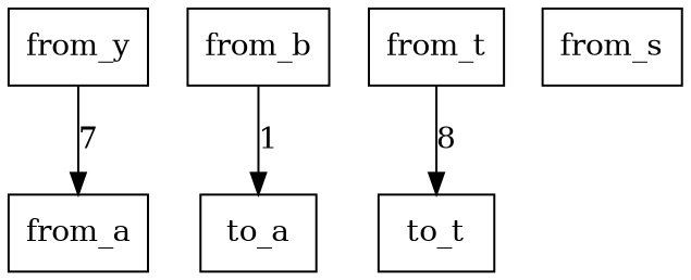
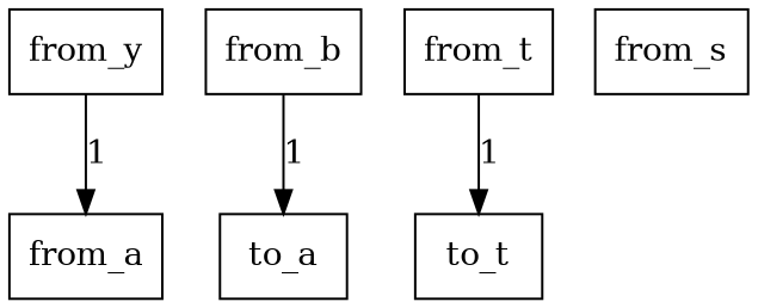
  digraph {
    rankdir=TB
    node [fillcolor=white shape=box style=filled]
    n1 [label=<from_a>]
    n2 [label=<from_b>]
    n3 [label=<to_a>]
    n4 [label=<from_t>]
    n5 [label=<to_t>]
    n6 [label=<from_s>]
    n7 [label=<from_y>]
    n2 -> n3 [label=1]
-   n4 -> n5 [label=8]
-   n7 -> n1 [label=7]
+   n4 -> n5 [label=1]
+   n7 -> n1 [label=1]
  }
